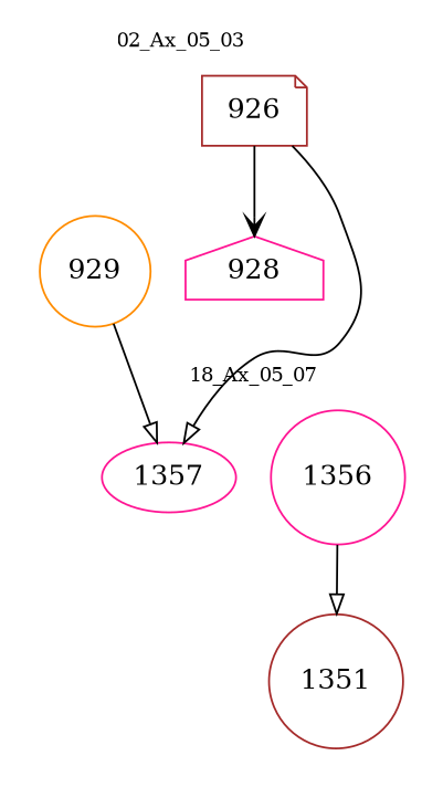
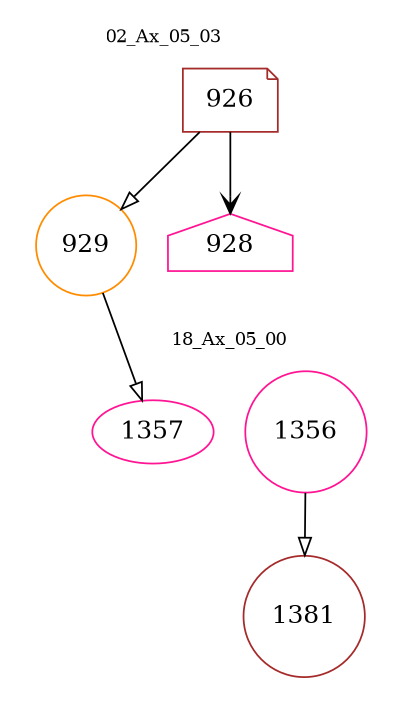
  digraph {
    node [color=deeppink shape=circle]
    edge [arrowhead=onormal color=black]
    n1 [label=1356]
    n2 [label=1357 shape=ellipse]
-   n3 [color=brown label=1351]
+   n3 [color=brown label=1381]
    n4 [color=brown label=926 shape=note]
    n5 [color=darkorange label=929]
    n6 [label=928 shape=house]
    subgraph cluster_1 {
      color=white
      fontsize=10
-     label="18_Ax_05_07"
+     label="18_Ax_05_00"
      n1
      n2
      n3
    }
    subgraph cluster_2 {
      color=white
      fontsize=10
      label="02_Ax_05_03"
      n4
      n5
      n6
    }
    n1 -> n3
-   n4 -> n2
+   n4 -> n5
    n4 -> n6 [arrowhead=vee]
    n5 -> n2
  }
